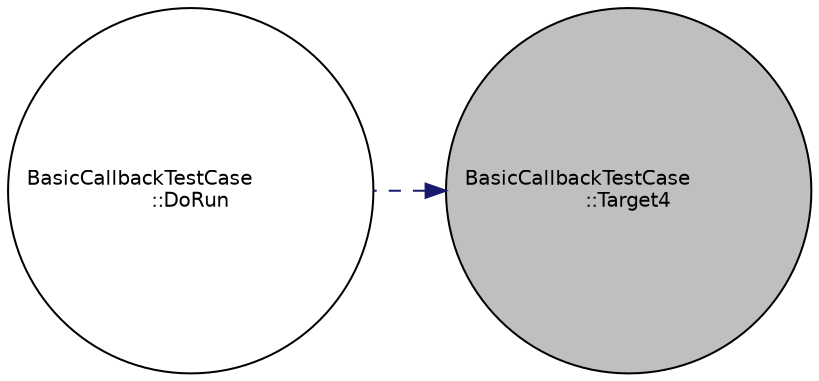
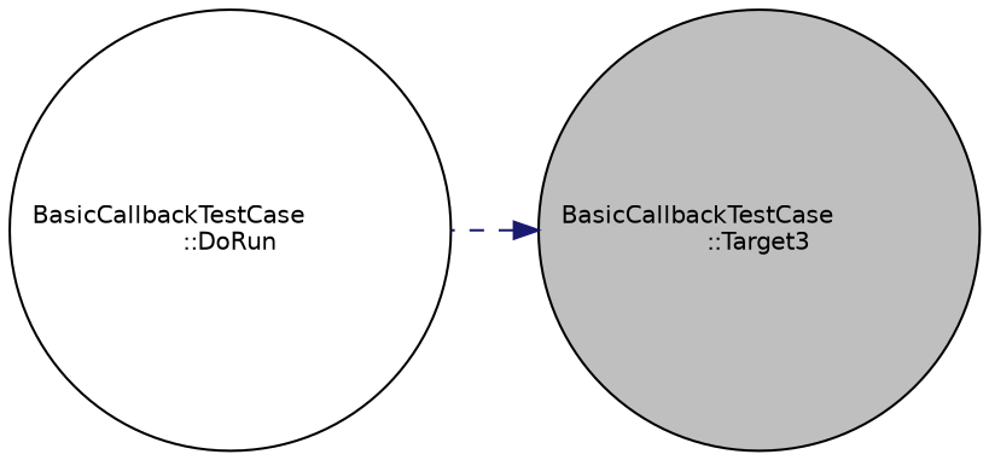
  digraph {
    rankdir=RL
    node [color=black fontname=Helvetica fontsize=10 shape=circle style=filled]
-   n1 [fillcolor=grey75 fontcolor=black height=0.2 label="BasicCallbackTestCase\l::Target4" width=0.4]
+   n1 [fillcolor=grey75 fontcolor=black height=0.2 label="BasicCallbackTestCase\l::Target3" width=0.4]
    n2 [fillcolor=white height=0.2 label="BasicCallbackTestCase\l::DoRun" width=0.4]
    n1 -> n2 [color=midnightblue dir=back fontname=Helvetica fontsize=10 labelfontname=Helvetica labelfontsize=10 style=dashed]
  }
